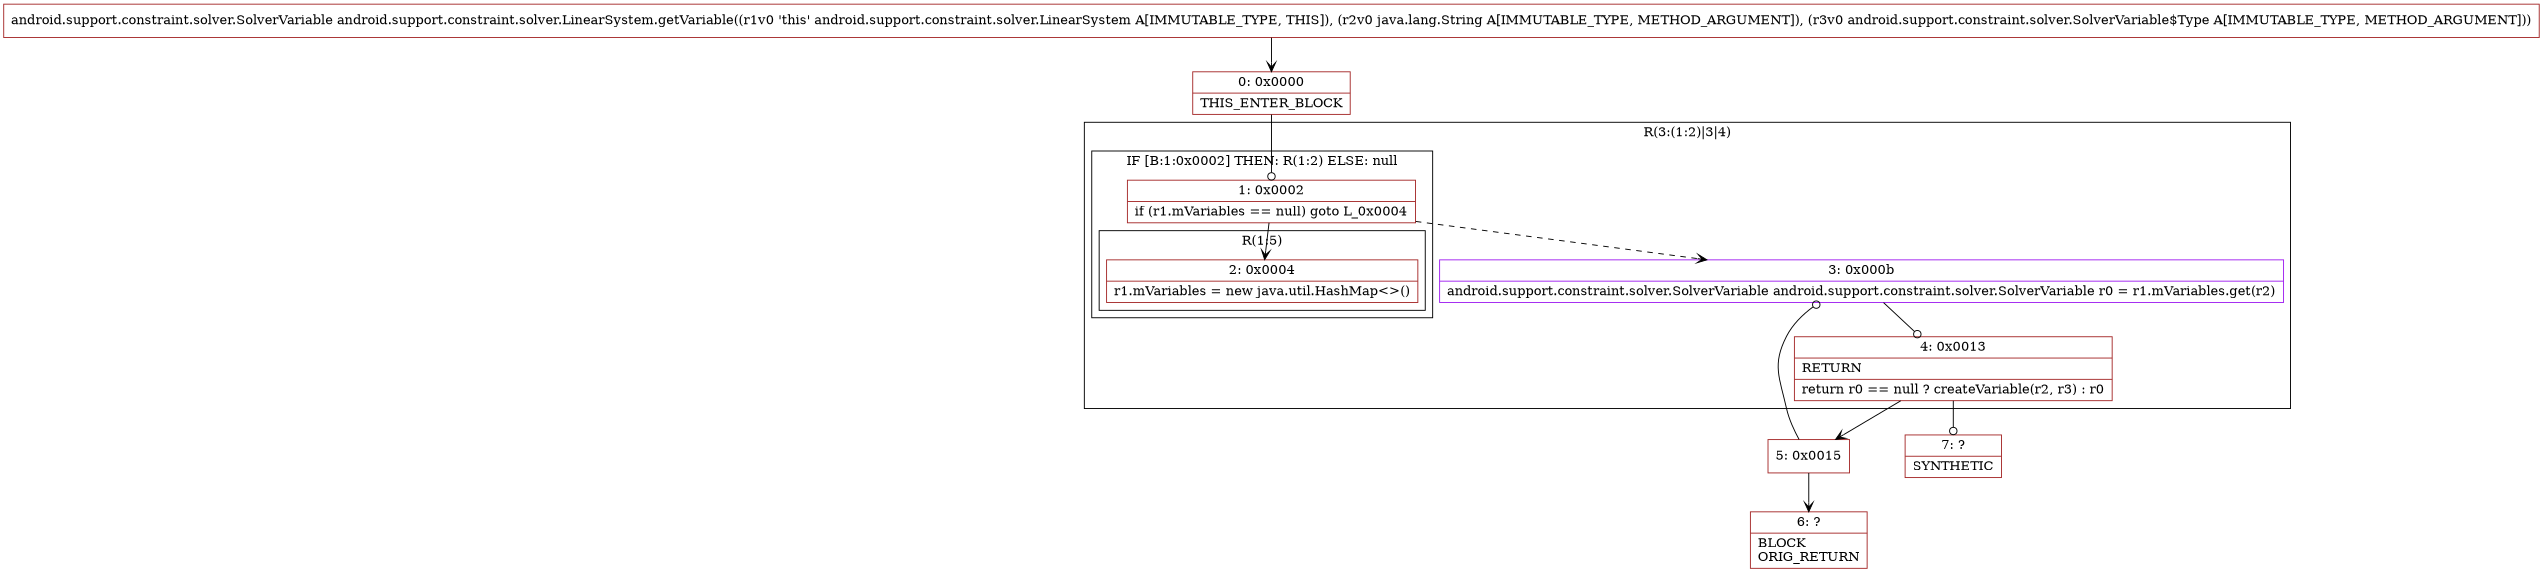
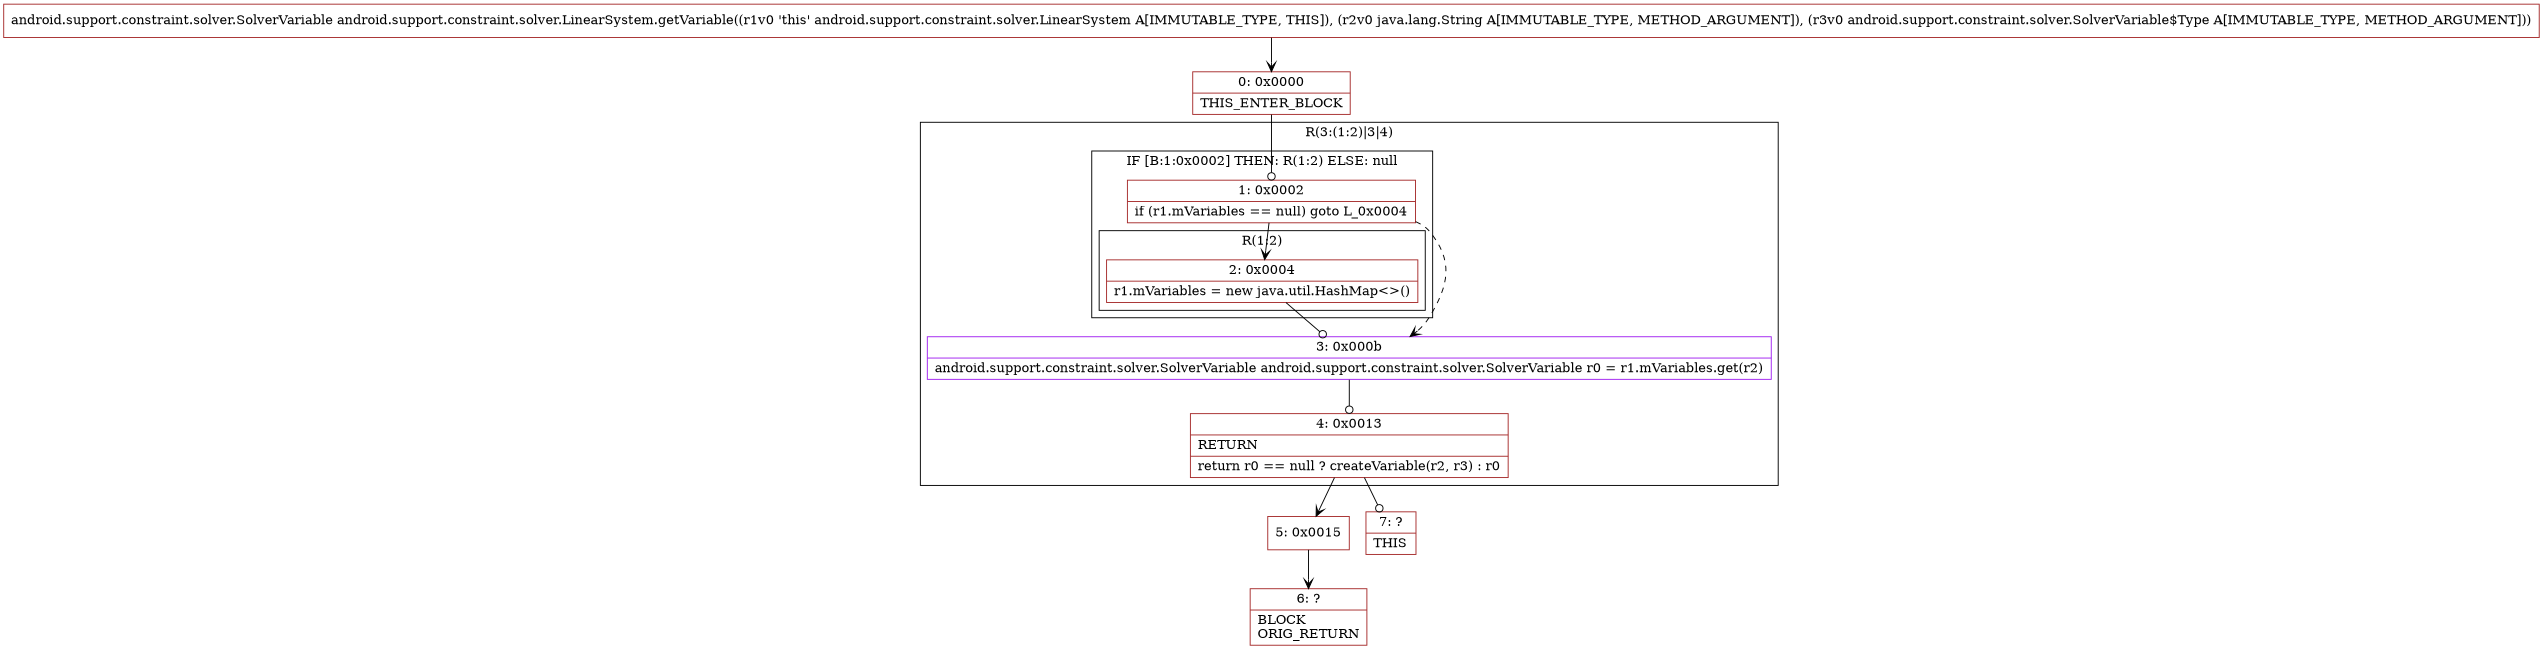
  digraph {
    node [color=brown shape=record]
    edge [arrowhead=vee]
    n1 [label="{2\:\ 0x0004|r1.mVariables = new java.util.HashMap\<\>()\l}"]
    n2 [label="{1\:\ 0x0002|if (r1.mVariables == null) goto L_0x0004\l}"]
    n3 [color=purple label="{3\:\ 0x000b|android.support.constraint.solver.SolverVariable android.support.constraint.solver.SolverVariable r0 = r1.mVariables.get(r2)\l}"]
    n4 [label="{4\:\ 0x0013|RETURN\l|return r0 == null ? createVariable(r2, r3) : r0\l}"]
    n5 [label="{5\:\ 0x0015}"]
-   n6 [label="{7\:\ ?|SYNTHETIC\l}"]
+   n6 [label="{7\:\ ?|THIS\l}"]
    n7 [label="{6\:\ ?|BLOCK\lORIG_RETURN\l}"]
    n8 [label="{0\:\ 0x0000|THIS_ENTER_BLOCK\l}"]
    n9 [label="{android.support.constraint.solver.SolverVariable android.support.constraint.solver.LinearSystem.getVariable((r1v0 'this' android.support.constraint.solver.LinearSystem A[IMMUTABLE_TYPE, THIS]), (r2v0 java.lang.String A[IMMUTABLE_TYPE, METHOD_ARGUMENT]), (r3v0 android.support.constraint.solver.SolverVariable$Type A[IMMUTABLE_TYPE, METHOD_ARGUMENT])) }"]
    subgraph cluster_1 {
      label="R(3:(1:2)|3|4)"
      n3
      n4
      subgraph cluster_2 {
        label="IF [B:1:0x0002] THEN: R(1:2) ELSE: null"
        n2
        subgraph cluster_3 {
-         label="R(1:5)"
+         label="R(1:2)"
          n1
        }
      }
    }
-   n5 -> n3 [arrowhead=odot]
+   n1 -> n3 [arrowhead=odot]
    n2 -> n1
    n2 -> n3 [style=dashed]
    n3 -> n4 [arrowhead=odot]
    n4 -> n5
    n4 -> n6 [arrowhead=odot]
    n5 -> n7
    n8 -> n2 [arrowhead=odot]
    n9 -> n8
  }
